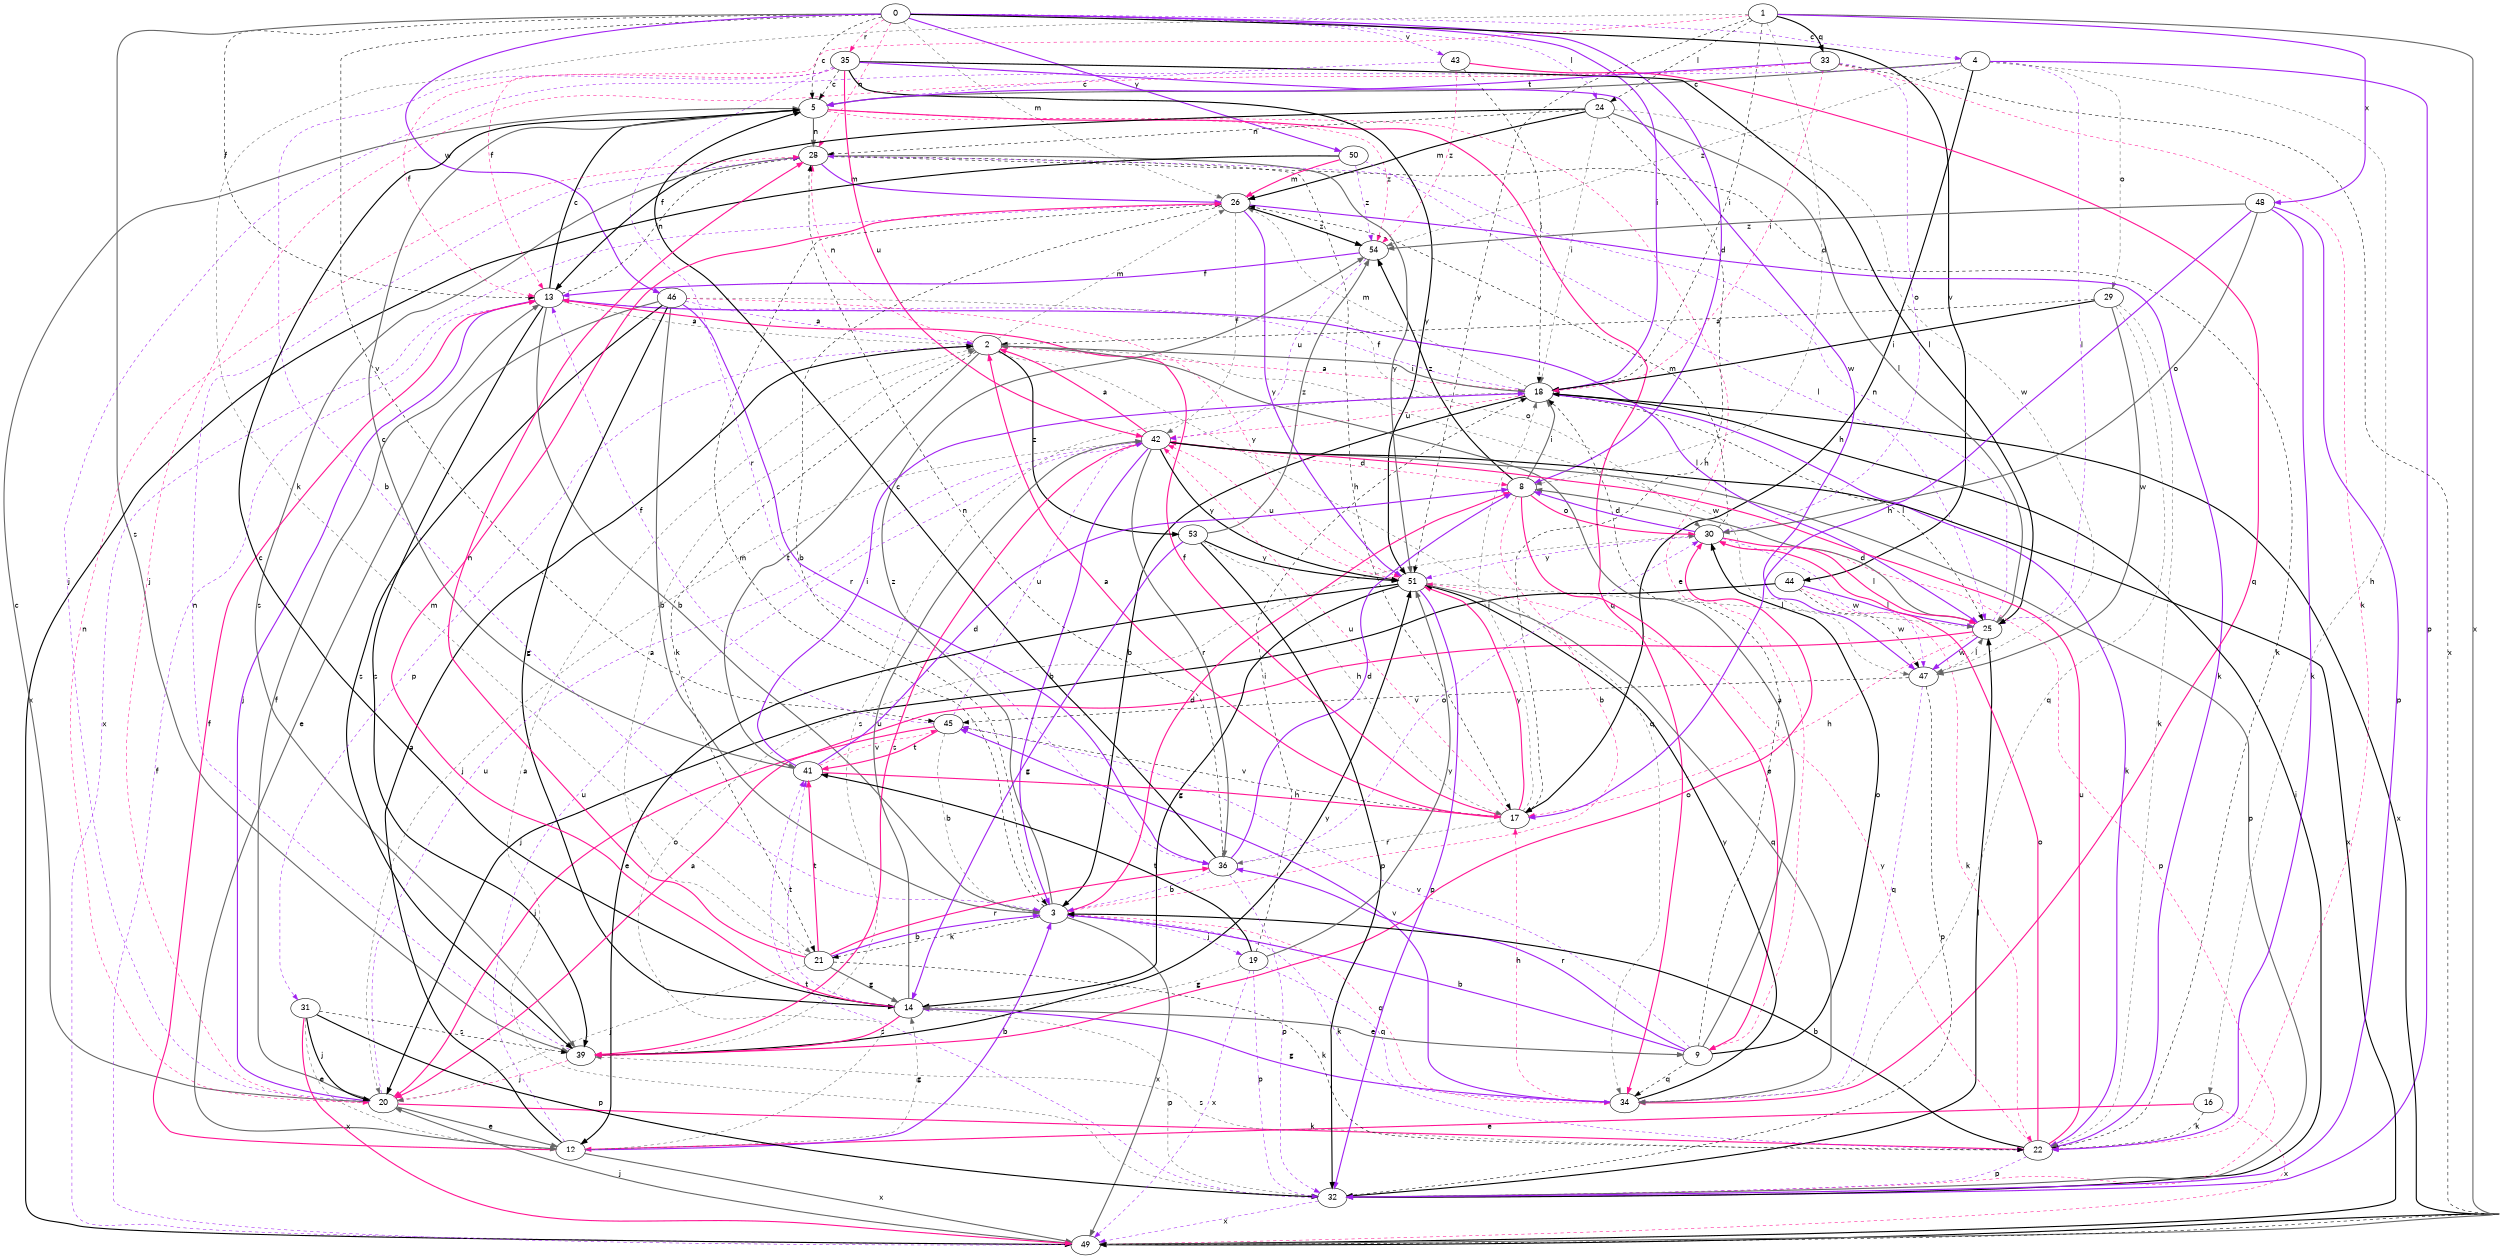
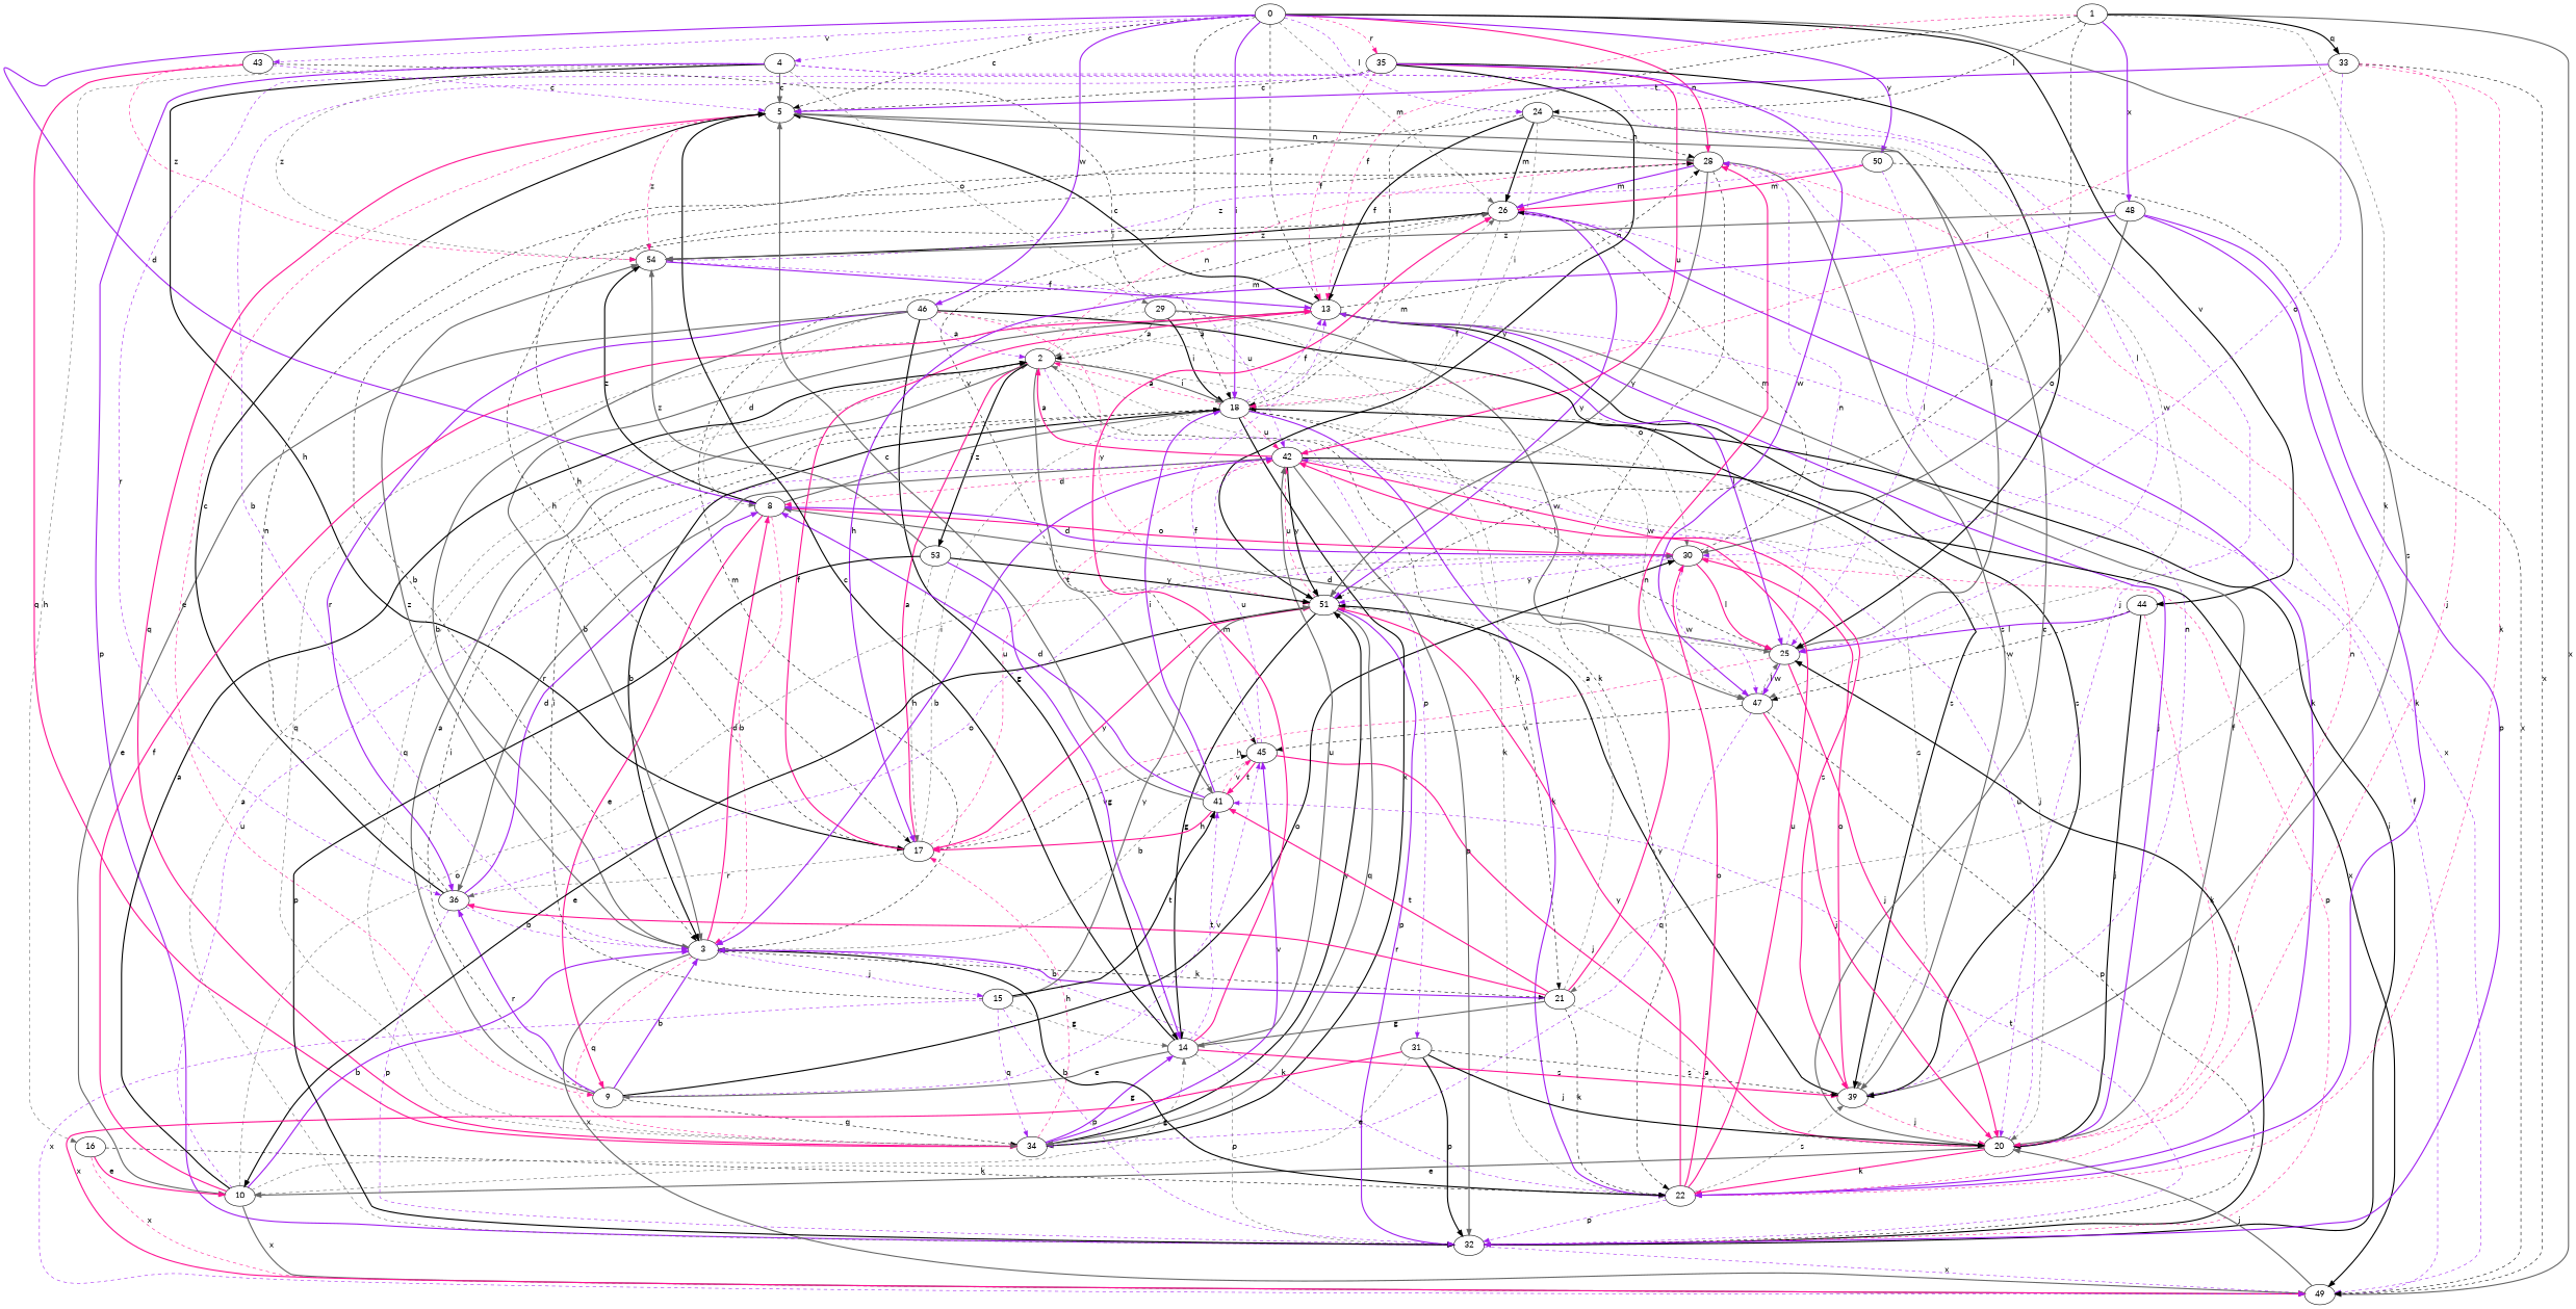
  strict digraph {
    fontname=Lato
    node [fontname=Lato]
    edge [color=purple fontname=Lato style=bold]
    0
    4
    5
    8
    13
    18
    24
    26
    28
    35
    39
    43
    44
    45
    46
    50
    54
    16
    17
    20
    25
    29
    32
    34
    9
    3
    30
    2
    49
    22
    42
    47
    51
    36
    41
-   10 [label=12]
+   10
    14
    1
    21
    33
    48
    31
    53
-   19
+   19 [label=15]
    0 -> 4 [label=c style=dashed]
    0 -> 5 [color=black label=c style=dashed]
    0 -> 8 [label=d]
    0 -> 13 [color=black label=f style=dashed]
    0 -> 18 [label=i]
    0 -> 24 [label=l style=dashed]
    0 -> 26 [color=gray40 label=m style=dashed]
-   0 -> 28 [color=deeppink label=n style=dashed]
+   0 -> 28 [color=deeppink label=n]
    0 -> 35 [color=deeppink label=r style=dashed]
    0 -> 39 [color=gray40 label=s]
    0 -> 43 [label=v style=dashed]
    0 -> 44 [color=black label=v]
    0 -> 45 [color=black label=v style=dashed]
    0 -> 46 [label=w]
    0 -> 50 [label=y]
    4 -> 5 [color=gray40 label=c]
    4 -> 54 [color=gray40 label=z style=dashed]
    4 -> 16 [color=gray40 label=h style=dashed]
    4 -> 17 [color=black label=h]
    4 -> 20 [label=j style=dashed]
    4 -> 25 [label=l style=dashed]
    4 -> 29 [color=gray40 label=o style=dashed]
    4 -> 32 [label=p]
    5 -> 28 [color=gray40 label=n]
    5 -> 54 [color=deeppink label=z style=dashed]
    5 -> 34 [color=deeppink label=q]
    5 -> 9 [color=deeppink label=e style=dashed]
    8 -> 18 [color=gray40 label=i]
    8 -> 54 [color=black label=z]
    8 -> 9 [color=deeppink label=e]
    8 -> 3 [color=deeppink label=b style=dashed]
    8 -> 30 [color=deeppink label=o]
    13 -> 5 [color=black label=c]
    13 -> 28 [color=black label=n style=dashed]
    13 -> 39 [color=black label=s]
    13 -> 20 [label=j]
    13 -> 25 [label=l]
    13 -> 3 [color=gray40 label=b]
    13 -> 2 [color=gray40 label=a style=dashed]
    18 -> 13 [label=f style=dashed]
    18 -> 26 [color=gray40 label=m style=dashed]
    18 -> 39 [color=gray40 label=s style=dashed]
    18 -> 25 [color=black label=l style=dashed]
    18 -> 3 [color=black label=b]
    18 -> 2 [color=deeppink label=a style=dashed]
-   18 -> 49 [color=black label=x]
+   18 -> 34 [color=black label=x]
    18 -> 22 [label=k]
    18 -> 42 [color=deeppink label=u style=dashed]
    24 -> 13 [color=black label=f]
    24 -> 18 [color=gray40 label=i style=dashed]
    24 -> 26 [color=black label=m]
    24 -> 28 [color=black label=n style=dashed]
    24 -> 17 [color=black label=h style=dashed]
    24 -> 25 [color=gray40 label=l]
    24 -> 47 [color=gray40 label=w style=dashed]
    26 -> 54 [color=black label=z]
    26 -> 3 [color=black label=b style=dashed]
    26 -> 49 [label=x style=dashed]
    26 -> 22 [label=k]
    26 -> 42 [color=gray40 label=f style=dashed]
    26 -> 51 [label=y]
    28 -> 26 [label=m]
    28 -> 39 [color=gray40 label=s]
    28 -> 17 [color=black label=h style=dashed]
    28 -> 22 [color=black label=k style=dashed]
    28 -> 51 [color=gray40 label=y]
    35 -> 5 [color=black label=c style=dashed]
    35 -> 13 [color=deeppink label=f style=dashed]
    35 -> 25 [color=black label=l]
    35 -> 3 [label=b style=dashed]
    35 -> 42 [color=deeppink label=u]
    35 -> 47 [label=w]
    35 -> 51 [color=black label=y]
    35 -> 36 [label=r style=dashed]
    39 -> 28 [label=n style=dashed]
    39 -> 20 [color=deeppink label=j style=dashed]
    39 -> 30 [color=deeppink label=o]
    39 -> 51 [color=black label=y]
    43 -> 5 [label=c style=dashed]
    43 -> 18 [color=black label=i style=dashed]
    43 -> 54 [color=deeppink label=z style=dashed]
    43 -> 34 [color=deeppink label=q]
    44 -> 20 [color=black label=j]
    44 -> 25 [label=l]
    44 -> 22 [color=deeppink label=k style=dashed]
    44 -> 47 [color=black label=w style=dashed]
    45 -> 13 [label=f style=dashed]
    45 -> 20 [color=deeppink label=j]
    45 -> 3 [color=gray40 label=b style=dashed]
    45 -> 42 [label=u style=dashed]
    45 -> 41 [color=deeppink label=t]
-   1 -> 8 [color=gray40 label=d style=dashed]
+   46 -> 8 [color=gray40 label=d style=dashed]
    46 -> 39 [color=black label=s]
    46 -> 3 [color=gray40 label=b]
    46 -> 30 [color=gray40 label=o style=dashed]
    46 -> 2 [label=a style=dashed]
    46 -> 51 [color=deeppink label=y style=dashed]
    46 -> 36 [label=r]
    46 -> 10 [color=gray40 label=e]
    46 -> 14 [color=black label=g]
    50 -> 26 [color=deeppink label=m]
    50 -> 54 [label=z style=dashed]
    50 -> 25 [label=l style=dashed]
-   50 -> 49 [color=black label=x]
+   50 -> 49 [color=black label=x style=dashed]
    54 -> 13 [label=f]
    54 -> 42 [label=u style=dashed]
    16 -> 49 [color=deeppink label=x style=dashed]
    16 -> 22 [color=black label=k style=dashed]
    16 -> 10 [color=deeppink label=e]
    17 -> 13 [color=deeppink label=f]
    17 -> 18 [color=gray40 label=i style=dashed]
    17 -> 45 [color=black label=v style=dashed]
    17 -> 2 [color=deeppink label=a]
    17 -> 42 [color=deeppink label=u style=dashed]
    17 -> 51 [color=deeppink label=y]
    17 -> 36 [color=gray40 label=r style=dashed]
    20 -> 5 [color=gray40 label=c]
    20 -> 13 [color=gray40 label=f]
    20 -> 28 [color=deeppink label=n style=dashed]
    20 -> 22 [color=deeppink label=k]
    20 -> 42 [label=u style=dashed]
    20 -> 10 [color=gray40 label=e]
    25 -> 8 [color=gray40 label=d]
    25 -> 28 [label=n style=dashed]
    25 -> 17 [color=deeppink label=h style=dashed]
-   25 -> 20 [color=deeppink label=a]
+   25 -> 20 [color=deeppink label=j]
    25 -> 47 [label=w]
    29 -> 18 [color=black label=i]
    29 -> 34 [color=gray40 label=q style=dashed]
    29 -> 2 [color=black label=a style=dashed]
    29 -> 22 [color=gray40 label=k style=dashed]
    29 -> 47 [color=gray40 label=w]
    32 -> 18 [color=black label=i]
    32 -> 25 [color=black label=l]
    32 -> 2 [color=gray40 label=a style=dashed]
    32 -> 49 [label=x style=dashed]
    32 -> 41 [label=t style=dashed]
    34 -> 45 [label=v]
    34 -> 17 [color=deeppink label=h style=dashed]
    34 -> 51 [color=black label=y]
    34 -> 14 [label=g]
    9 -> 18 [color=black label=i style=dashed]
    9 -> 45 [label=v style=dashed]
    9 -> 34 [color=black label=q style=dashed]
    9 -> 3 [label=b]
    9 -> 30 [color=black label=o]
    9 -> 2 [color=gray40 label=a]
    9 -> 36 [label=r]
    3 -> 8 [color=deeppink label=d]
    3 -> 26 [color=black label=m style=dashed]
    3 -> 54 [color=gray40 label=z]
    3 -> 34 [color=deeppink label=q style=dashed]
    3 -> 49 [color=gray40 label=x]
    3 -> 22 [label=k style=dashed]
    3 -> 21 [color=black label=k style=dashed]
    3 -> 19 [label=j style=dashed]
    30 -> 8 [label=d]
    30 -> 26 [color=black label=m style=dashed]
    30 -> 25 [color=deeppink label=l]
    30 -> 32 [color=deeppink label=p style=dashed]
    30 -> 47 [label=w style=dashed]
    30 -> 51 [label=y style=dashed]
    2 -> 18 [color=gray40 label=i]
    2 -> 26 [color=gray40 label=m style=dashed]
    2 -> 28 [color=deeppink label=n style=dashed]
    2 -> 34 [color=gray40 label=q style=dashed]
    2 -> 47 [color=gray40 label=w style=dashed]
    2 -> 41 [color=gray40 label=t]
    2 -> 21 [color=black label=k style=dashed]
    2 -> 31 [label=p style=dashed]
    2 -> 53 [color=black label=z]
    49 -> 13 [label=f style=dashed]
    49 -> 20 [color=gray40 label=j]
    22 -> 39 [color=gray40 label=s style=dashed]
    22 -> 32 [label=p style=dashed]
    22 -> 3 [color=black label=b]
    22 -> 30 [color=deeppink label=o]
    22 -> 42 [color=deeppink label=u]
-   22 -> 51 [color=deeppink label=y style=dashed]
+   22 -> 51 [color=deeppink label=y]
    42 -> 8 [color=deeppink label=d style=dashed]
    42 -> 39 [color=deeppink label=s]
    42 -> 20 [color=gray40 label=j style=dashed]
    42 -> 32 [color=gray40 label=p]
    42 -> 3 [label=b]
    42 -> 2 [color=deeppink label=a]
    42 -> 49 [color=black label=x]
    42 -> 51 [color=black label=y]
    42 -> 36 [color=gray40 label=r]
    47 -> 45 [color=black label=v style=dashed]
+   47 -> 20 [color=deeppink label=j]
    47 -> 25 [color=gray40 label=l style=dashed]
    47 -> 32 [color=black label=p style=dashed]
    47 -> 34 [label=q style=dashed]
    51 -> 25 [color=gray40 label=l style=dashed]
    51 -> 32 [label=p]
    51 -> 34 [color=gray40 label=q]
    51 -> 42 [color=deeppink label=u style=dashed]
    51 -> 10 [color=black label=e]
    51 -> 14 [color=black label=g]
    36 -> 5 [color=black label=c]
    36 -> 8 [label=d]
    36 -> 28 [color=black label=n style=dashed]
    36 -> 32 [label=p style=dashed]
    36 -> 3 [label=b style=dashed]
    36 -> 30 [label=o style=dashed]
    41 -> 5 [color=gray40 label=c]
    41 -> 8 [label=d]
    41 -> 18 [label=i]
    41 -> 45 [color=deeppink label=v style=dashed]
    41 -> 17 [color=deeppink label=h]
    10 -> 13 [color=deeppink label=f]
    10 -> 3 [label=b]
    10 -> 30 [color=gray40 label=o style=dashed]
    10 -> 2 [color=black label=a]
    10 -> 49 [color=gray40 label=x]
    10 -> 42 [label=u style=dashed]
    10 -> 14 [color=gray40 label=g style=dashed]
    14 -> 5 [color=black label=c]
    14 -> 26 [color=deeppink label=m]
    14 -> 39 [color=deeppink label=s]
    14 -> 32 [color=gray40 label=p style=dashed]
    14 -> 9 [color=gray40 label=e]
    14 -> 42 [color=gray40 label=u]
    14 -> 41 [label=t style=dashed]
    1 -> 13 [color=deeppink label=f style=dashed]
    1 -> 18 [color=black label=i style=dashed]
    1 -> 24 [color=black label=l style=dashed]
    1 -> 49 [color=gray40 label=x]
    1 -> 51 [color=black label=y style=dashed]
    1 -> 21 [color=gray40 label=k style=dashed]
    1 -> 33 [color=black label=q]
    1 -> 48 [label=x]
    21 -> 28 [color=deeppink label=n]
-   21 -> 20 [color=gray40 label=j style=dashed]
+   21 -> 20 [color=gray40 label=a style=dashed]
    21 -> 3 [label=b]
    21 -> 2 [color=gray40 label=a style=dashed]
    21 -> 22 [color=black label=k style=dashed]
    21 -> 36 [color=deeppink label=r]
    21 -> 41 [color=deeppink label=t]
    21 -> 14 [color=gray40 label=g]
    33 -> 5 [label=t]
    33 -> 18 [color=deeppink label=i style=dashed]
    33 -> 20 [color=deeppink label=j style=dashed]
    33 -> 30 [label=o style=dashed]
    33 -> 49 [color=black label=x style=dashed]
    33 -> 22 [color=deeppink label=k style=dashed]
    48 -> 54 [color=gray40 label=z]
    48 -> 17 [label=h]
    48 -> 32 [label=p]
    48 -> 30 [color=gray40 label=o]
    48 -> 22 [label=k]
    31 -> 39 [color=black label=s style=dashed]
    31 -> 20 [color=black label=j]
    31 -> 32 [color=black label=p]
    31 -> 49 [color=deeppink label=x]
    31 -> 10 [color=gray40 label=e style=dashed]
    53 -> 54 [color=gray40 label=z]
    53 -> 17 [color=gray40 label=h style=dashed]
    53 -> 32 [color=black label=p]
    53 -> 51 [color=black label=y]
    53 -> 14 [label=g]
    19 -> 18 [color=black label=i style=dashed]
    19 -> 32 [label=p style=dashed]
    19 -> 34 [label=q style=dashed]
    19 -> 49 [label=x style=dashed]
    19 -> 51 [color=gray40 label=y]
    19 -> 41 [color=black label=t]
    19 -> 14 [color=gray40 label=g style=dashed]
  }
